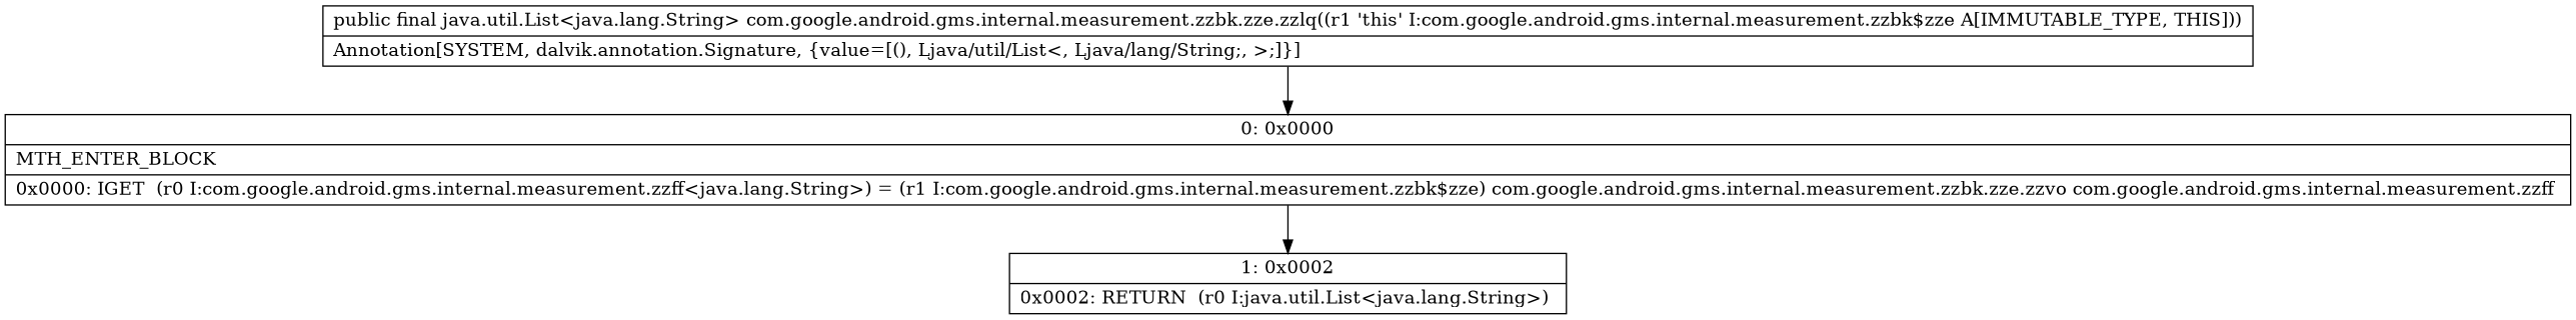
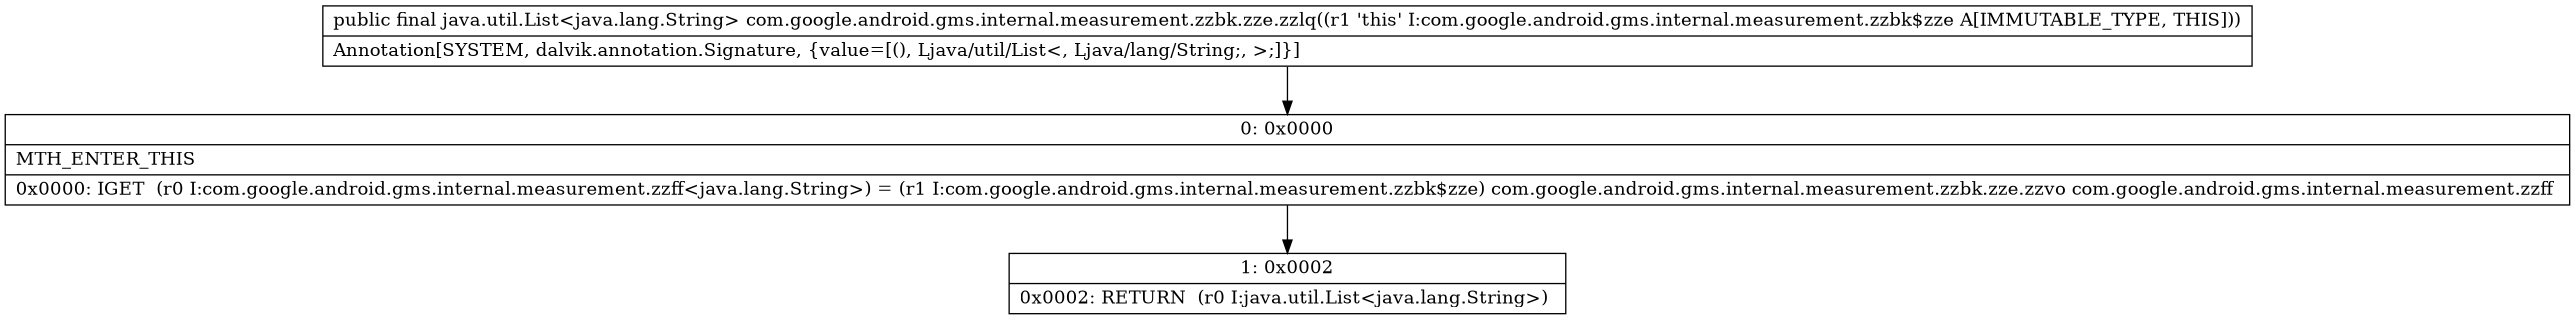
  digraph {
    node [shape=record]
-   n1 [label="{0\:\ 0x0000|MTH_ENTER_BLOCK\l|0x0000: IGET  (r0 I:com.google.android.gms.internal.measurement.zzff\<java.lang.String\>) = (r1 I:com.google.android.gms.internal.measurement.zzbk$zze) com.google.android.gms.internal.measurement.zzbk.zze.zzvo com.google.android.gms.internal.measurement.zzff \l}"]
+   n1 [label="{0\:\ 0x0000|MTH_ENTER_THIS\l|0x0000: IGET  (r0 I:com.google.android.gms.internal.measurement.zzff\<java.lang.String\>) = (r1 I:com.google.android.gms.internal.measurement.zzbk$zze) com.google.android.gms.internal.measurement.zzbk.zze.zzvo com.google.android.gms.internal.measurement.zzff \l}"]
    n2 [label="{1\:\ 0x0002|0x0002: RETURN  (r0 I:java.util.List\<java.lang.String\>) \l}"]
    n3 [label="{public final java.util.List\<java.lang.String\> com.google.android.gms.internal.measurement.zzbk.zze.zzlq((r1 'this' I:com.google.android.gms.internal.measurement.zzbk$zze A[IMMUTABLE_TYPE, THIS]))  | Annotation[SYSTEM, dalvik.annotation.Signature, \{value=[(), Ljava\/util\/List\<, Ljava\/lang\/String;, \>;]\}]\l}"]
    n1 -> n2
    n3 -> n1
  }
